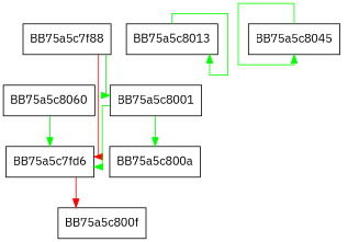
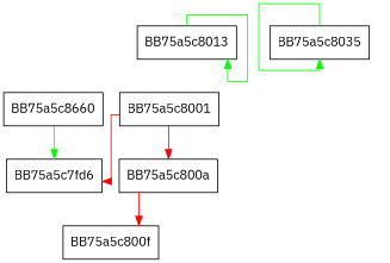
  digraph {
    fontname="IBM Plex Sans"
    splines=ortho
    node [fontname="IBM Plex Sans" shape=box]
    edge [color=green fontname="IBM Plex Sans"]
-   BB75a5c7f88
    BB75a5c8001
    BB75a5c7fd6
    BB75a5c800a
    BB75a5c800f
-   BB75a5c8060
+   BB75a5c8060 [label=BB75a5c8660]
    BB75a5c8013
-   BB75a5c8045
-   BB75a5c7f88 -> BB75a5c8001
-   BB75a5c7f88 -> BB75a5c7fd6 [color=red]
-   BB75a5c8001 -> BB75a5c7fd6
-   BB75a5c8001 -> BB75a5c800a
-   BB75a5c7fd6 -> BB75a5c800f [color=red]
+   BB75a5c8045 [label=BB75a5c8035]
+   BB75a5c8001 -> BB75a5c7fd6 [color=red]
+   BB75a5c8001 -> BB75a5c800a [color=red]
+   BB75a5c800a -> BB75a5c800f [color=red]
    BB75a5c8060 -> BB75a5c7fd6
    BB75a5c8013 -> BB75a5c8013
    BB75a5c8045 -> BB75a5c8045
  }
